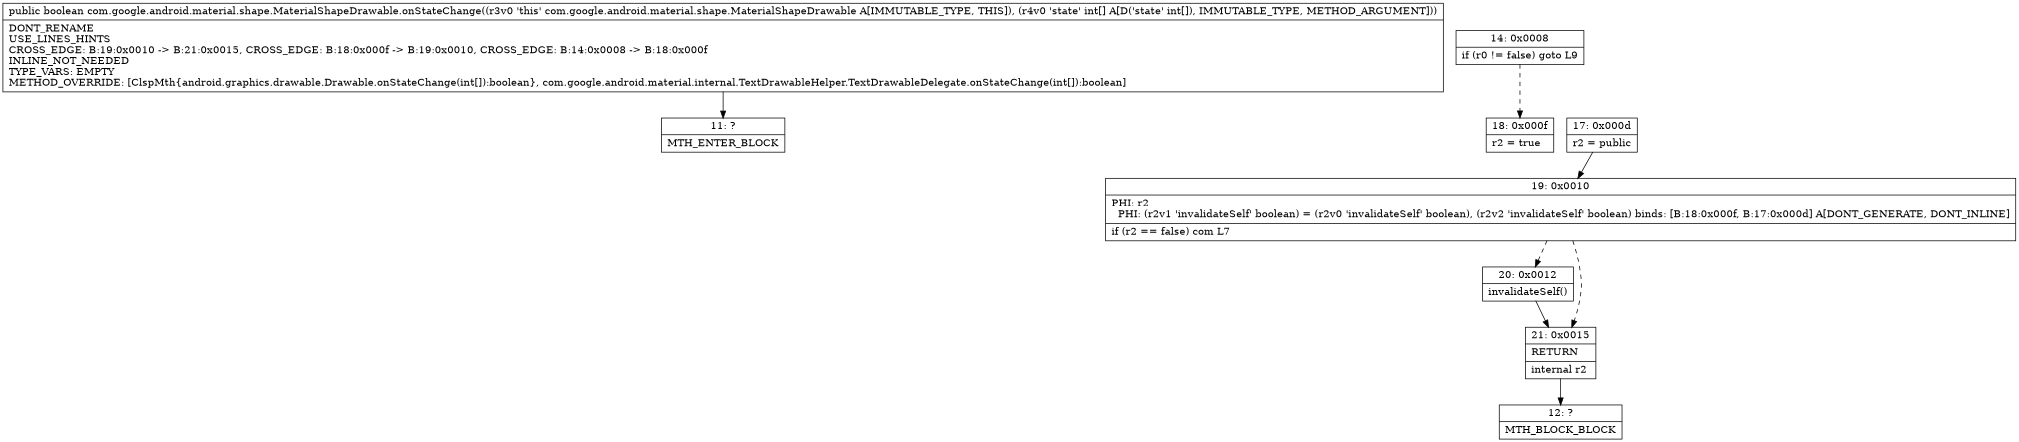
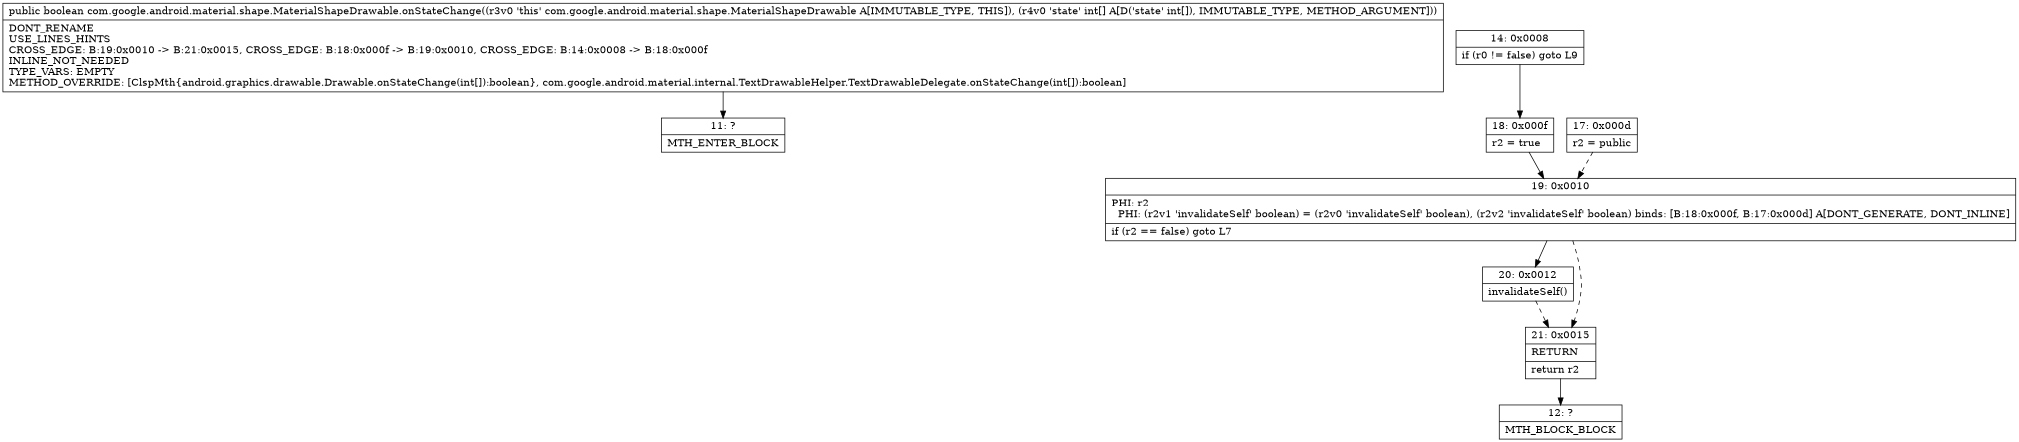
  digraph {
    node [shape=record]
    n1 [label="{11\:\ ?|MTH_ENTER_BLOCK\l}"]
    n2 [label="{14\:\ 0x0008|if (r0 != false) goto L9\l}"]
    n3 [label="{18\:\ 0x000f|r2 = true\l}"]
-   n4 [label="{19\:\ 0x0010|PHI: r2 \l  PHI: (r2v1 'invalidateSelf' boolean) = (r2v0 'invalidateSelf' boolean), (r2v2 'invalidateSelf' boolean) binds: [B:18:0x000f, B:17:0x000d] A[DONT_GENERATE, DONT_INLINE]\l|if (r2 == false) com L7\l}"]
+   n4 [label="{19\:\ 0x0010|PHI: r2 \l  PHI: (r2v1 'invalidateSelf' boolean) = (r2v0 'invalidateSelf' boolean), (r2v2 'invalidateSelf' boolean) binds: [B:18:0x000f, B:17:0x000d] A[DONT_GENERATE, DONT_INLINE]\l|if (r2 == false) goto L7\l}"]
    n5 [label="{17\:\ 0x000d|r2 = public\l}"]
    n6 [label="{20\:\ 0x0012|invalidateSelf()\l}"]
-   n7 [label="{21\:\ 0x0015|RETURN\l|internal r2\l}"]
+   n7 [label="{21\:\ 0x0015|RETURN\l|return r2\l}"]
    n8 [label="{12\:\ ?|MTH_BLOCK_BLOCK\l}"]
    n9 [label="{public boolean com.google.android.material.shape.MaterialShapeDrawable.onStateChange((r3v0 'this' com.google.android.material.shape.MaterialShapeDrawable A[IMMUTABLE_TYPE, THIS]), (r4v0 'state' int[] A[D('state' int[]), IMMUTABLE_TYPE, METHOD_ARGUMENT]))  | DONT_RENAME\lUSE_LINES_HINTS\lCROSS_EDGE: B:19:0x0010 \-\> B:21:0x0015, CROSS_EDGE: B:18:0x000f \-\> B:19:0x0010, CROSS_EDGE: B:14:0x0008 \-\> B:18:0x000f\lINLINE_NOT_NEEDED\lTYPE_VARS: EMPTY\lMETHOD_OVERRIDE: [ClspMth\{android.graphics.drawable.Drawable.onStateChange(int[]):boolean\}, com.google.android.material.internal.TextDrawableHelper.TextDrawableDelegate.onStateChange(int[]):boolean]\l}"]
-   n2 -> n3 [style=dashed]
-   n4 -> n6 [style=dashed]
+   n2 -> n3
+   n3 -> n4
+   n4 -> n6 [style=solid]
    n4 -> n7 [style=dashed]
-   n5 -> n4
-   n6 -> n7
+   n5 -> n4 [style=dashed]
+   n6 -> n7 [style=dashed]
    n7 -> n8
    n9 -> n1
  }
